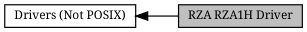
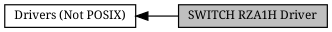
  digraph {
    rankdir=LR
    fontname="Noto Serif"
    node [color=black fontname="Noto Serif" fontsize=10 shape=box style=filled]
    n1 [fillcolor=white height=0.2 label="Drivers (Not POSIX)" width=0.4]
-   n2 [fillcolor=grey75 fontcolor=black height=0.2 label="RZA RZA1H Driver" width=0.4]
+   n2 [fillcolor=grey75 fontcolor=black height=0.2 label="SWITCH RZA1H Driver" width=0.4]
    n1 -> n2 [dir=back fontname="Noto Serif" fontsize=10 labelfontname=Helvetica labelfontsize=10 shape=plaintext style=solid]
  }
